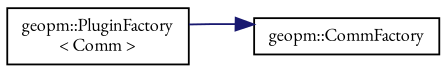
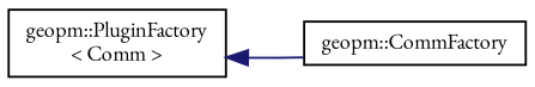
  digraph {
    rankdir=LR
    fontname="EB Garamond"
    node [color=black fillcolor=white fontname="EB Garamond" fontsize=10 shape=record style=filled]
    n1 [height=0.2 label="geopm::PluginFactory\l\< Comm \>" width=0.4]
    n2 [height=0.2 label="geopm::CommFactory" width=0.4]
-   n2 -> n1 [color=midnightblue dir=back fontname="EB Garamond" fontsize=10 labelfontname=Helvetica labelfontsize=10 style=solid]
+   n1 -> n2 [color=midnightblue dir=back fontname="EB Garamond" fontsize=10 labelfontname=Helvetica labelfontsize=10 style=solid]
  }
